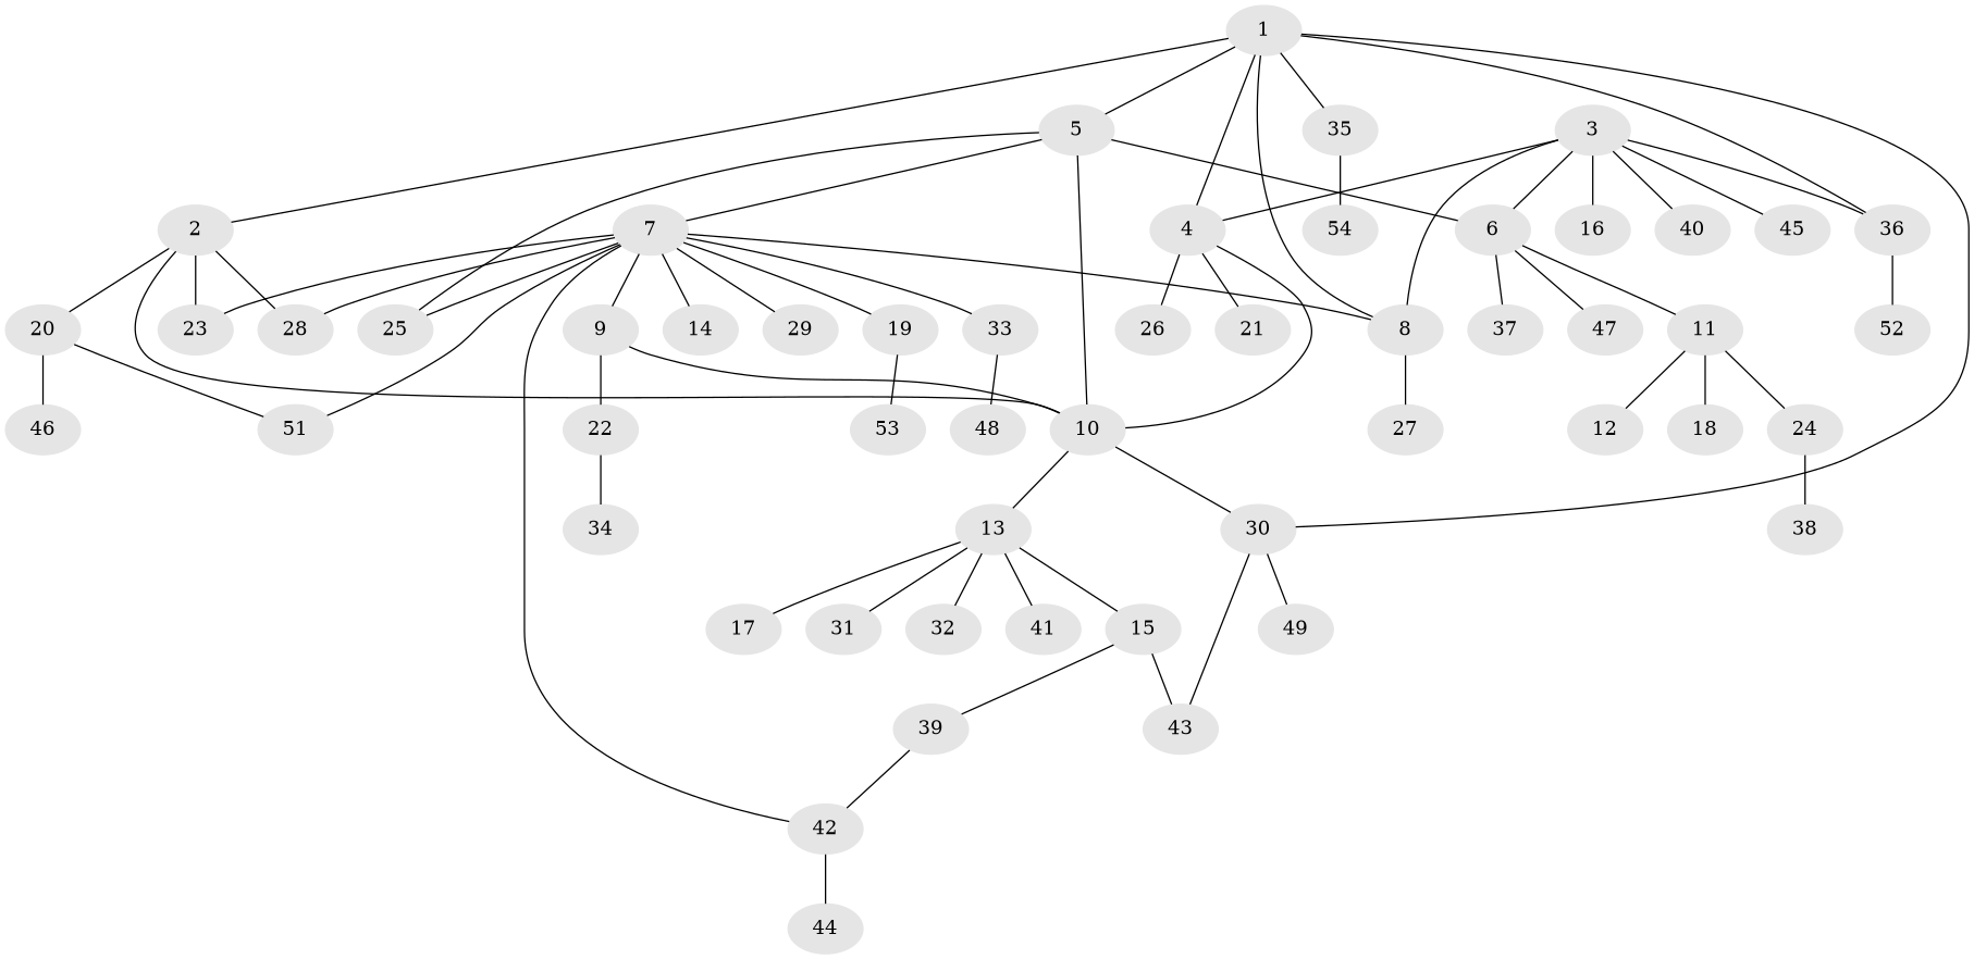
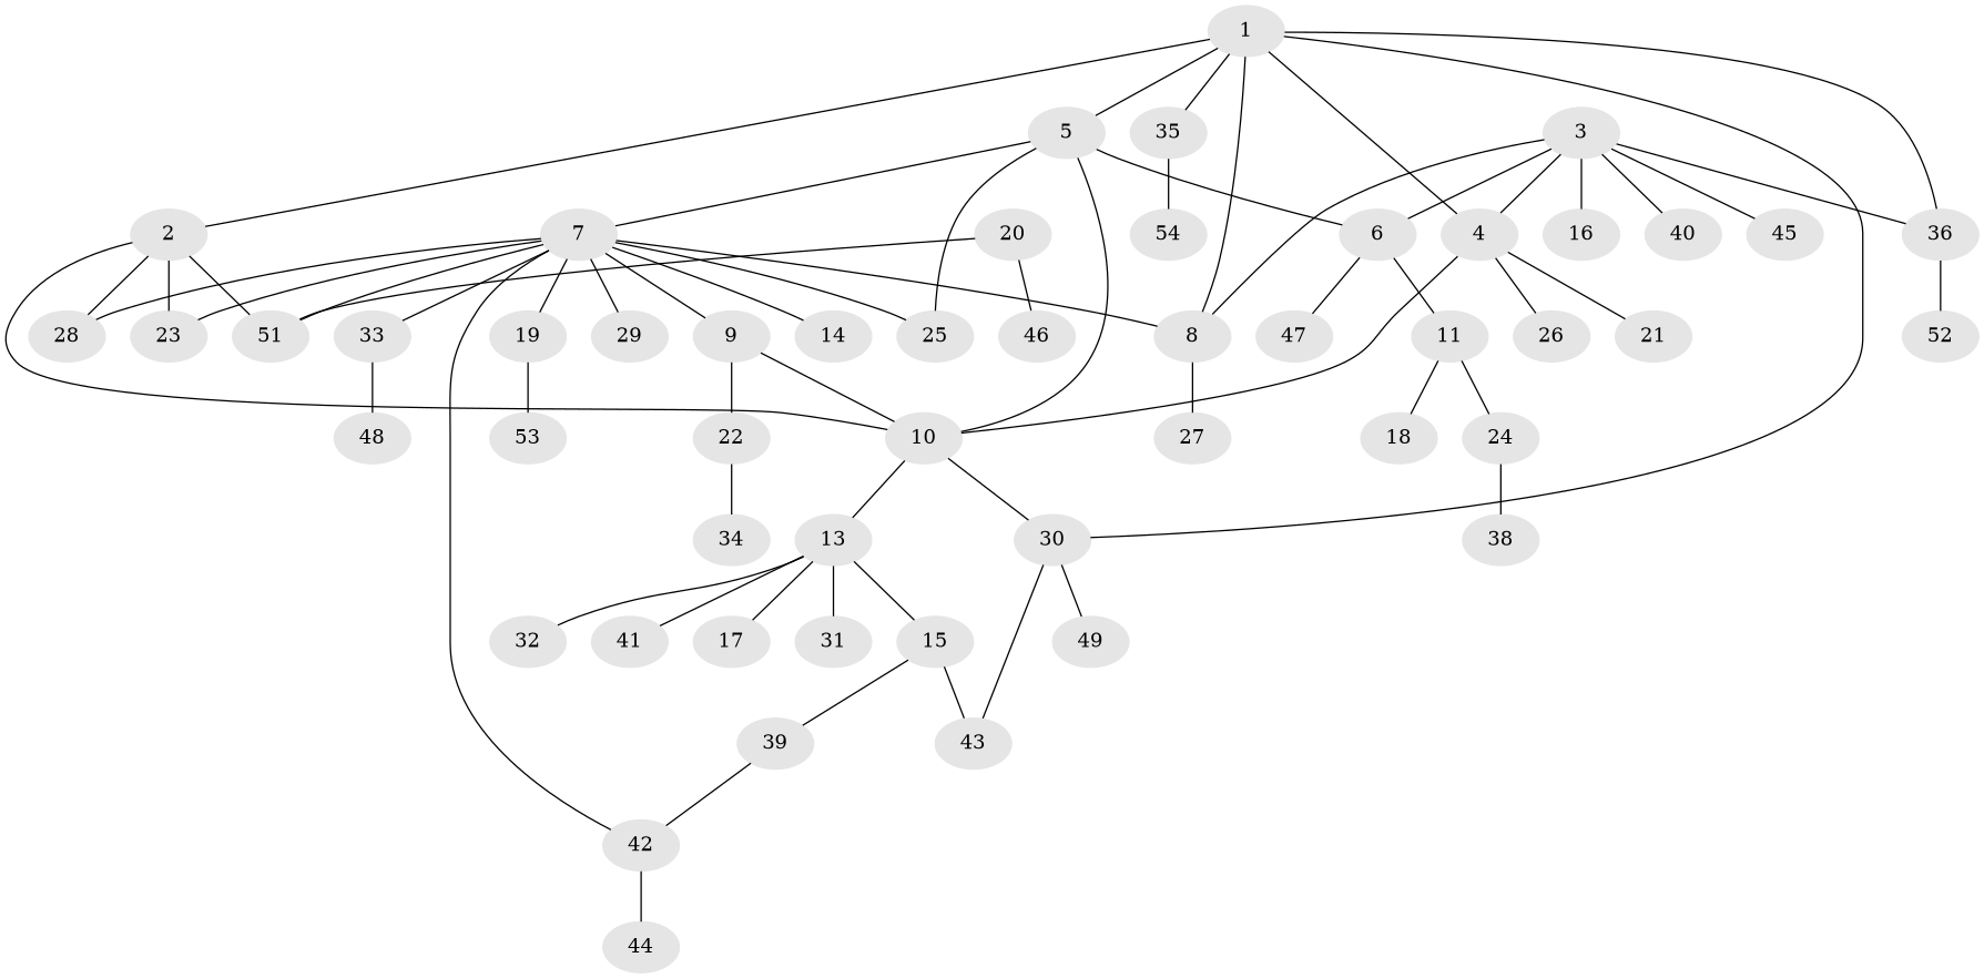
  graph {
    node [color=gray90 style=filled]
    1
    2
    4
    5
    8
    30
    35
    36
    10
    20
    23
    28
    21
    26
    6
    7
    25
    27
    43
    49
    54
    52
    13
    51
    46
    3
    16
    40
    45
    11
-   37
    47
    9
    14
    19
    29
    33
    42
-   12
    18
    24
    22
    53
    48
    44
    34
    15
    17
    31
    32
    41
    38
    39
    1 -- 2
    1 -- 4
    1 -- 5
    1 -- 8
    1 -- 30
    1 -- 35
    1 -- 36
    2 -- 10
-   2 -- 20
+   2 -- 51
    2 -- 23
    2 -- 28
    4 -- 10
    4 -- 21
    4 -- 26
    5 -- 10
    5 -- 6
    5 -- 7
    5 -- 25
    8 -- 27
    30 -- 43
    30 -- 49
    35 -- 54
    36 -- 52
    10 -- 30
    10 -- 13
    20 -- 51
    20 -- 46
    6 -- 11
-   6 -- 37
    6 -- 47
    7 -- 8
    7 -- 23
    7 -- 28
    7 -- 25
    7 -- 51
    7 -- 9
    7 -- 14
    7 -- 19
    7 -- 29
    7 -- 33
    7 -- 42
    13 -- 15
    13 -- 17
    13 -- 31
    13 -- 32
    13 -- 41
    3 -- 4
    3 -- 8
    3 -- 36
    3 -- 6
    3 -- 16
    3 -- 40
    3 -- 45
-   11 -- 12
    11 -- 18
    11 -- 24
    9 -- 10
    9 -- 22
    19 -- 53
    33 -- 48
    42 -- 44
    24 -- 38
    22 -- 34
    15 -- 43
    15 -- 39
    39 -- 42
  }
